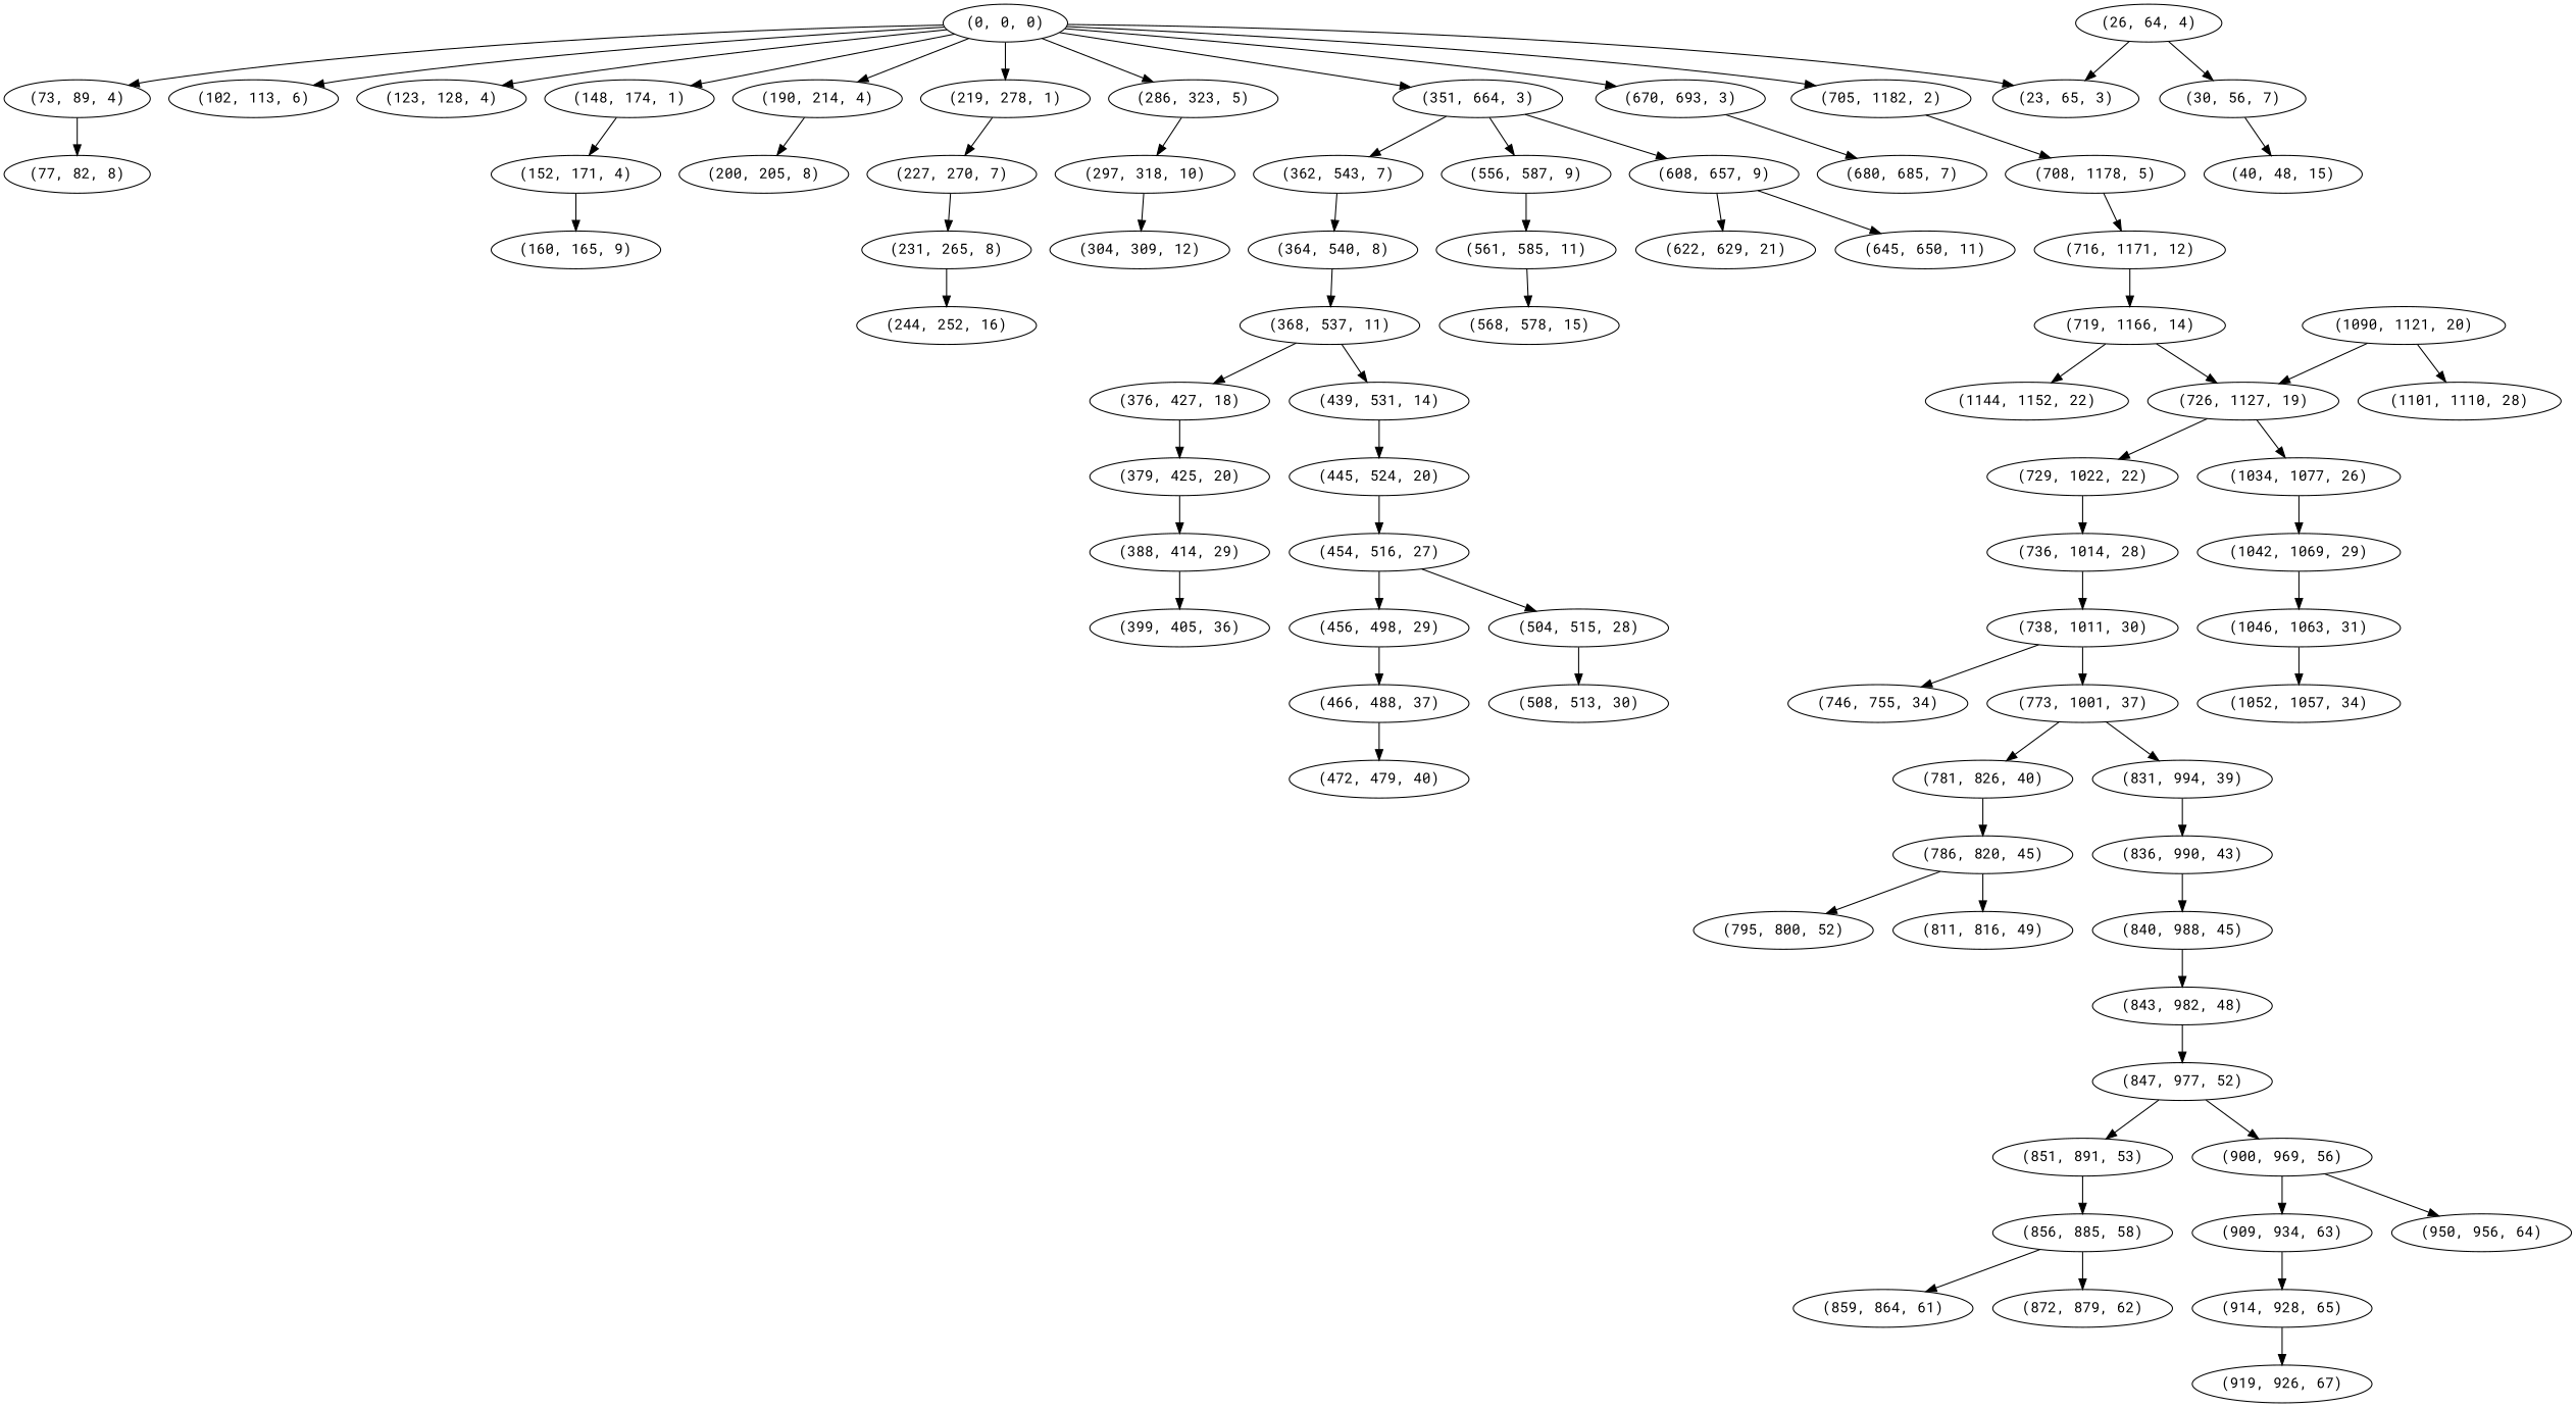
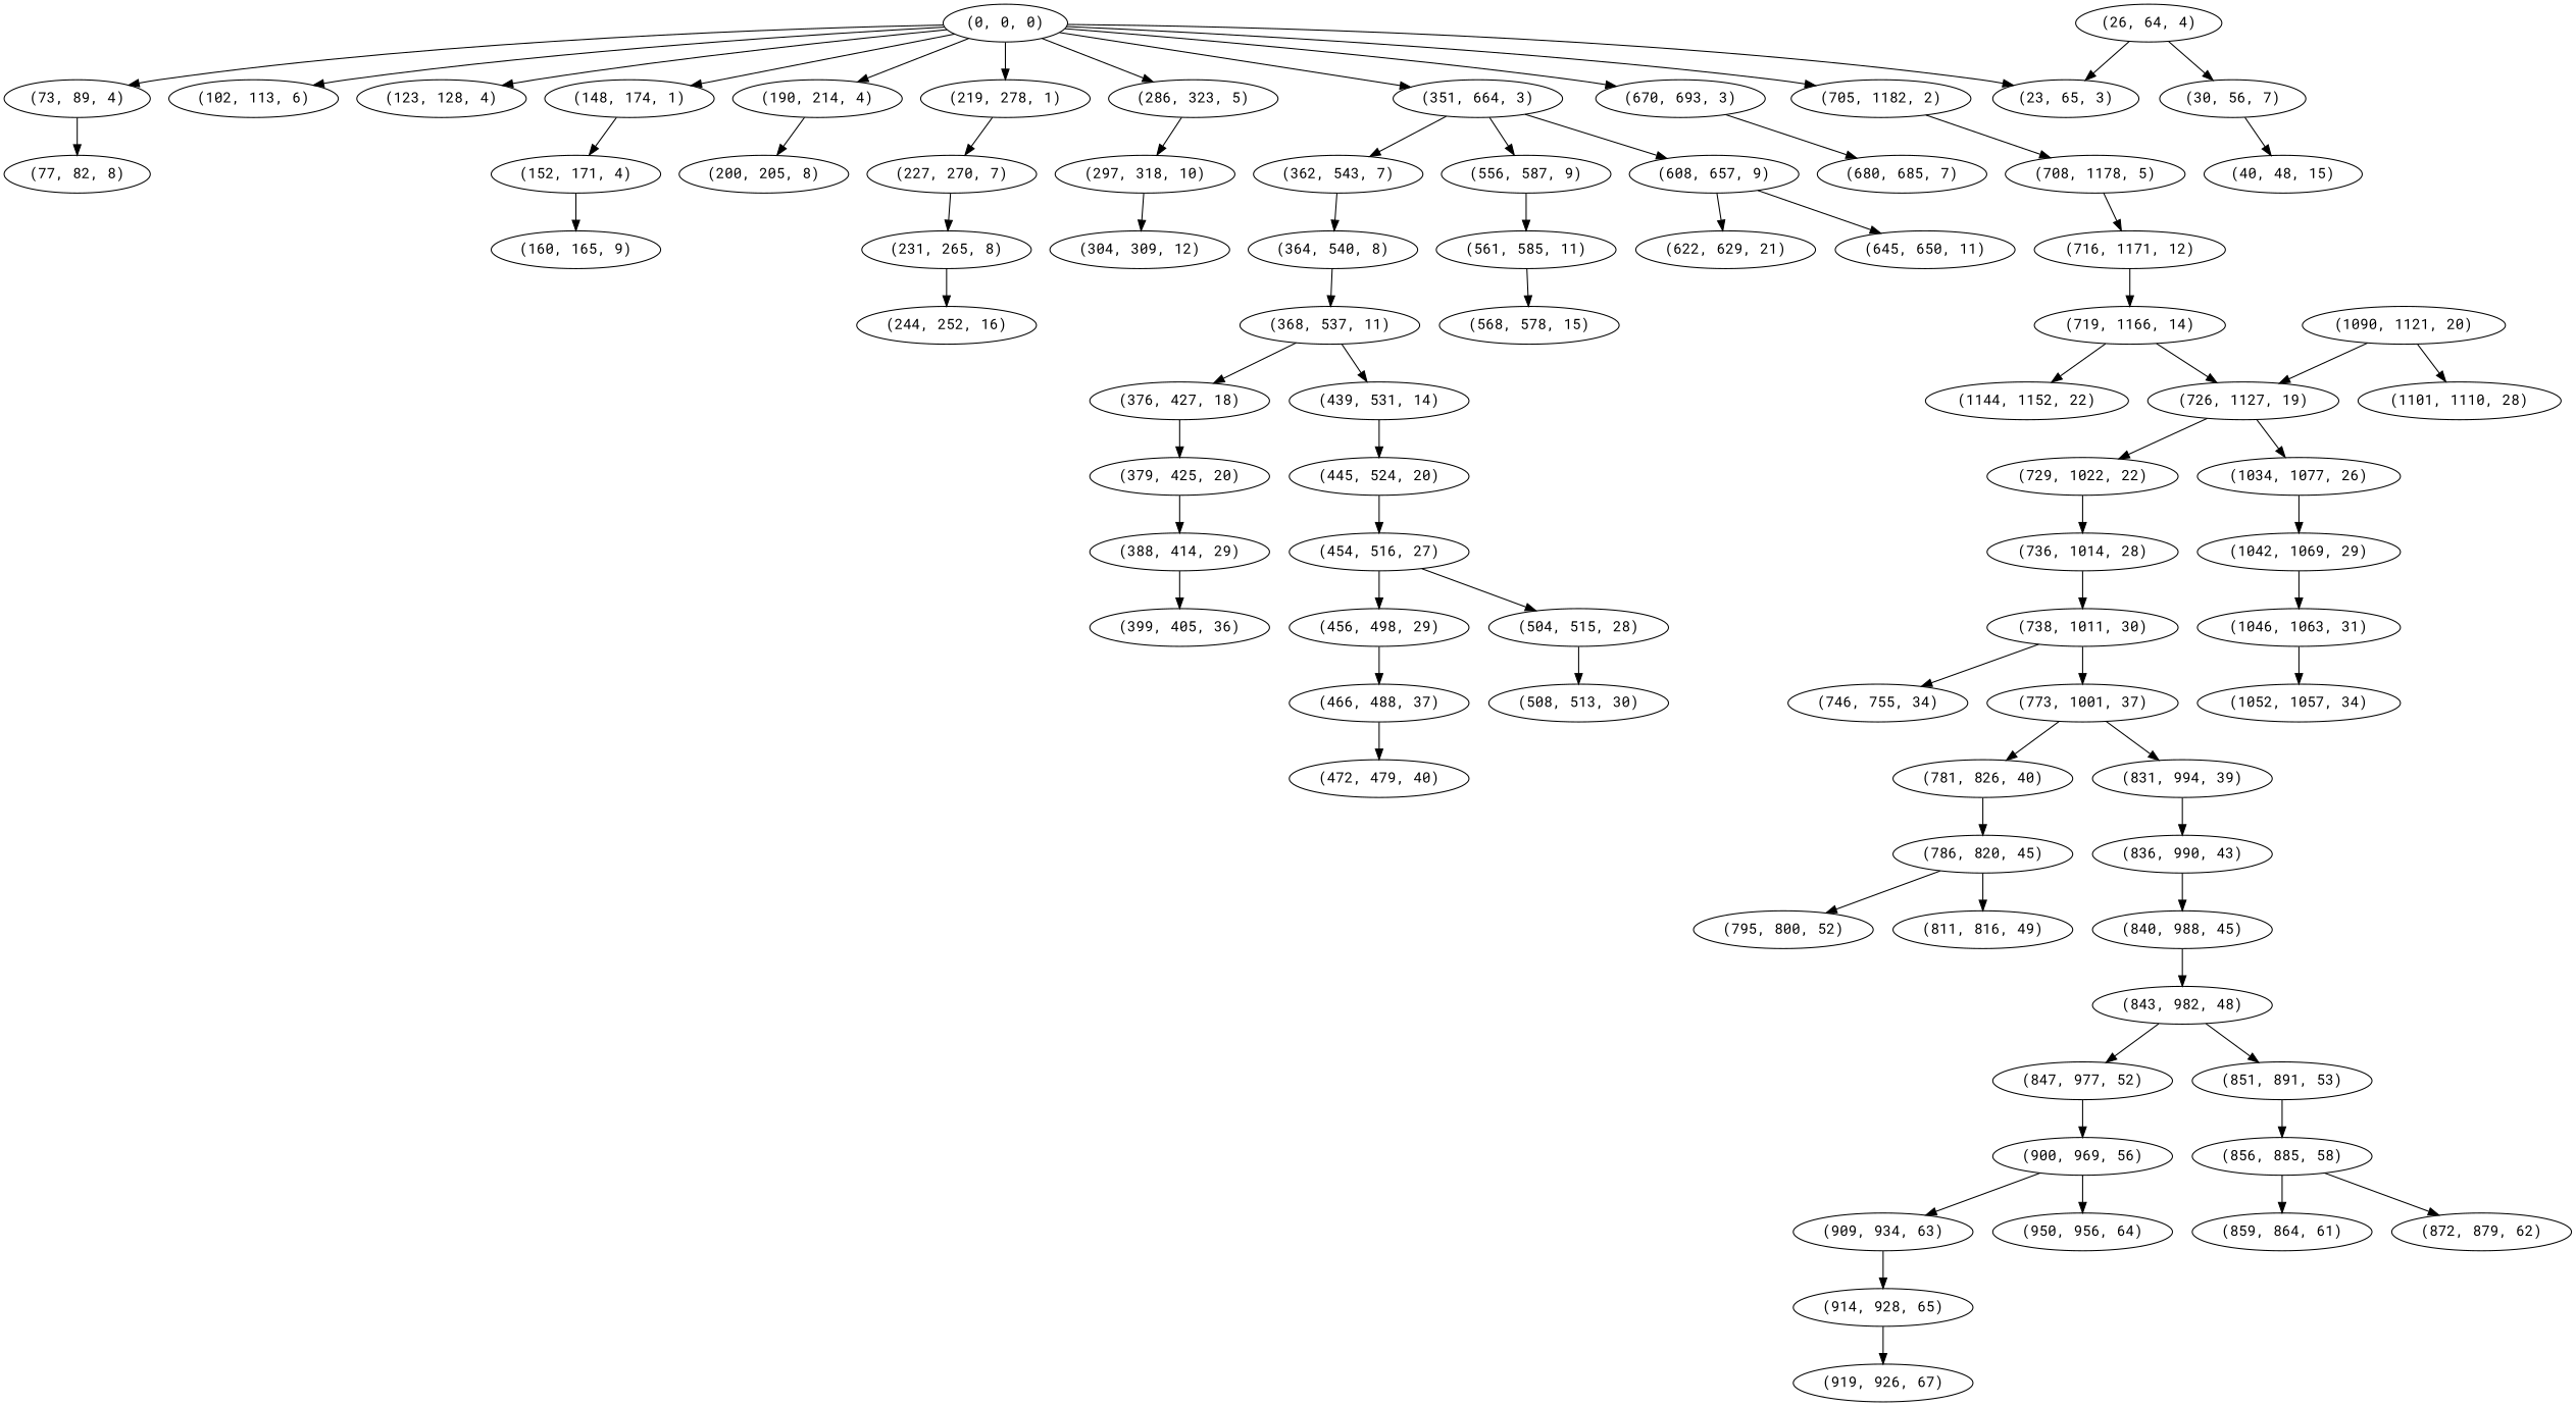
  digraph {
    fontname="Roboto Mono"
    node [fontname="Roboto Mono"]
    edge [fontname="Roboto Mono"]
    "(0, 0, 0)"
    "(23, 65, 3)"
    "(73, 89, 4)"
    "(102, 113, 6)"
    "(123, 128, 4)"
    "(148, 174, 1)"
    "(190, 214, 4)"
    "(219, 278, 1)"
    "(286, 323, 5)"
    "(351, 664, 3)"
    "(670, 693, 3)"
    "(705, 1182, 2)"
    "(77, 82, 8)"
    "(152, 171, 4)"
    "(200, 205, 8)"
    "(227, 270, 7)"
    "(297, 318, 10)"
    "(362, 543, 7)"
    "(556, 587, 9)"
    "(608, 657, 9)"
    "(680, 685, 7)"
    "(708, 1178, 5)"
    "(26, 64, 4)"
    "(30, 56, 7)"
    "(40, 48, 15)"
    "(160, 165, 9)"
    "(231, 265, 8)"
    "(244, 252, 16)"
    "(304, 309, 12)"
    "(364, 540, 8)"
    "(561, 585, 11)"
    "(622, 629, 21)"
    "(645, 650, 11)"
    "(368, 537, 11)"
    "(376, 427, 18)"
    "(439, 531, 14)"
    "(379, 425, 20)"
    "(445, 524, 20)"
    "(388, 414, 29)"
    "(399, 405, 36)"
    "(454, 516, 27)"
    "(456, 498, 29)"
    "(504, 515, 28)"
    "(466, 488, 37)"
    "(508, 513, 30)"
    "(472, 479, 40)"
    "(568, 578, 15)"
    "(716, 1171, 12)"
    "(719, 1166, 14)"
    "(726, 1127, 19)"
    "(1144, 1152, 22)"
    "(729, 1022, 22)"
    "(1034, 1077, 26)"
    "(736, 1014, 28)"
    "(1042, 1069, 29)"
    "(1090, 1121, 20)"
    "(1101, 1110, 28)"
    "(738, 1011, 30)"
    "(746, 755, 34)"
    "(773, 1001, 37)"
    "(781, 826, 40)"
    "(831, 994, 39)"
    "(786, 820, 45)"
    "(836, 990, 43)"
    "(795, 800, 52)"
    "(811, 816, 49)"
    "(840, 988, 45)"
    "(843, 982, 48)"
    "(847, 977, 52)"
    "(851, 891, 53)"
    "(900, 969, 56)"
    "(856, 885, 58)"
    "(909, 934, 63)"
    "(950, 956, 64)"
    "(859, 864, 61)"
    "(872, 879, 62)"
    "(914, 928, 65)"
    "(919, 926, 67)"
    "(1046, 1063, 31)"
    "(1052, 1057, 34)"
    "(0, 0, 0)" -> "(23, 65, 3)"
    "(0, 0, 0)" -> "(73, 89, 4)"
    "(0, 0, 0)" -> "(102, 113, 6)"
    "(0, 0, 0)" -> "(123, 128, 4)"
    "(0, 0, 0)" -> "(148, 174, 1)"
    "(0, 0, 0)" -> "(190, 214, 4)"
    "(0, 0, 0)" -> "(219, 278, 1)"
    "(0, 0, 0)" -> "(286, 323, 5)"
    "(0, 0, 0)" -> "(351, 664, 3)"
    "(0, 0, 0)" -> "(670, 693, 3)"
    "(0, 0, 0)" -> "(705, 1182, 2)"
    "(73, 89, 4)" -> "(77, 82, 8)"
    "(148, 174, 1)" -> "(152, 171, 4)"
    "(190, 214, 4)" -> "(200, 205, 8)"
    "(219, 278, 1)" -> "(227, 270, 7)"
    "(286, 323, 5)" -> "(297, 318, 10)"
    "(351, 664, 3)" -> "(362, 543, 7)"
    "(351, 664, 3)" -> "(556, 587, 9)"
    "(351, 664, 3)" -> "(608, 657, 9)"
    "(670, 693, 3)" -> "(680, 685, 7)"
    "(705, 1182, 2)" -> "(708, 1178, 5)"
    "(152, 171, 4)" -> "(160, 165, 9)"
    "(227, 270, 7)" -> "(231, 265, 8)"
    "(297, 318, 10)" -> "(304, 309, 12)"
    "(362, 543, 7)" -> "(364, 540, 8)"
    "(556, 587, 9)" -> "(561, 585, 11)"
    "(608, 657, 9)" -> "(622, 629, 21)"
    "(608, 657, 9)" -> "(645, 650, 11)"
    "(708, 1178, 5)" -> "(716, 1171, 12)"
    "(26, 64, 4)" -> "(23, 65, 3)"
    "(26, 64, 4)" -> "(30, 56, 7)"
    "(30, 56, 7)" -> "(40, 48, 15)"
    "(231, 265, 8)" -> "(244, 252, 16)"
    "(364, 540, 8)" -> "(368, 537, 11)"
    "(561, 585, 11)" -> "(568, 578, 15)"
    "(368, 537, 11)" -> "(376, 427, 18)"
    "(368, 537, 11)" -> "(439, 531, 14)"
    "(376, 427, 18)" -> "(379, 425, 20)"
    "(439, 531, 14)" -> "(445, 524, 20)"
    "(379, 425, 20)" -> "(388, 414, 29)"
    "(445, 524, 20)" -> "(454, 516, 27)"
    "(388, 414, 29)" -> "(399, 405, 36)"
    "(454, 516, 27)" -> "(456, 498, 29)"
    "(454, 516, 27)" -> "(504, 515, 28)"
    "(456, 498, 29)" -> "(466, 488, 37)"
    "(504, 515, 28)" -> "(508, 513, 30)"
    "(466, 488, 37)" -> "(472, 479, 40)"
    "(716, 1171, 12)" -> "(719, 1166, 14)"
    "(719, 1166, 14)" -> "(726, 1127, 19)"
    "(719, 1166, 14)" -> "(1144, 1152, 22)"
    "(726, 1127, 19)" -> "(729, 1022, 22)"
    "(726, 1127, 19)" -> "(1034, 1077, 26)"
    "(729, 1022, 22)" -> "(736, 1014, 28)"
    "(1034, 1077, 26)" -> "(1042, 1069, 29)"
    "(736, 1014, 28)" -> "(738, 1011, 30)"
    "(1042, 1069, 29)" -> "(1046, 1063, 31)"
    "(1090, 1121, 20)" -> "(726, 1127, 19)"
    "(1090, 1121, 20)" -> "(1101, 1110, 28)"
    "(738, 1011, 30)" -> "(746, 755, 34)"
    "(738, 1011, 30)" -> "(773, 1001, 37)"
    "(773, 1001, 37)" -> "(781, 826, 40)"
    "(773, 1001, 37)" -> "(831, 994, 39)"
    "(781, 826, 40)" -> "(786, 820, 45)"
    "(831, 994, 39)" -> "(836, 990, 43)"
    "(786, 820, 45)" -> "(795, 800, 52)"
    "(786, 820, 45)" -> "(811, 816, 49)"
    "(836, 990, 43)" -> "(840, 988, 45)"
    "(840, 988, 45)" -> "(843, 982, 48)"
    "(843, 982, 48)" -> "(847, 977, 52)"
-   "(847, 977, 52)" -> "(851, 891, 53)"
+   "(843, 982, 48)" -> "(851, 891, 53)"
    "(847, 977, 52)" -> "(900, 969, 56)"
    "(851, 891, 53)" -> "(856, 885, 58)"
    "(900, 969, 56)" -> "(909, 934, 63)"
    "(900, 969, 56)" -> "(950, 956, 64)"
    "(856, 885, 58)" -> "(859, 864, 61)"
    "(856, 885, 58)" -> "(872, 879, 62)"
    "(909, 934, 63)" -> "(914, 928, 65)"
    "(914, 928, 65)" -> "(919, 926, 67)"
    "(1046, 1063, 31)" -> "(1052, 1057, 34)"
  }
